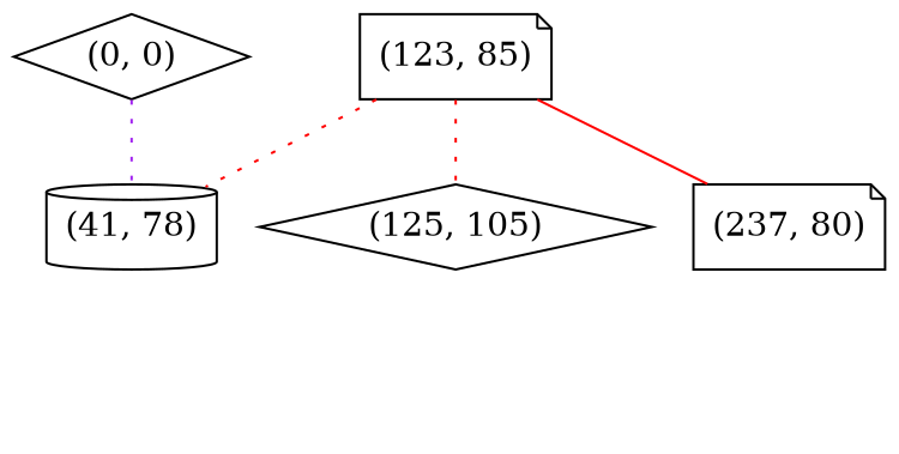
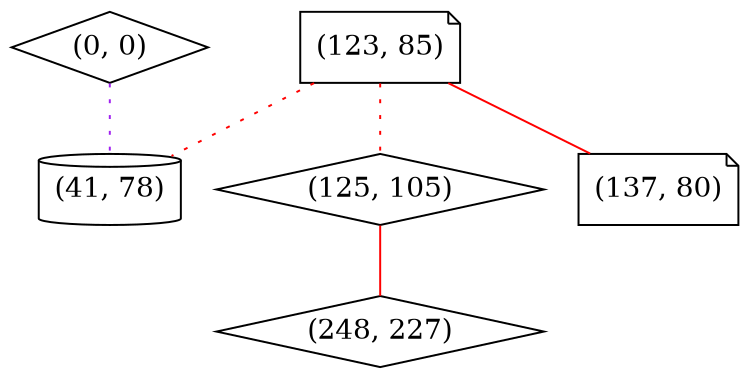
  graph {
    node [shape=diamond]
    edge [color=red style=dotted weight=1]
    "(41, 78)" [shape=cylinder]
    "(0, 0)"
    "(125, 105)"
+   "(248, 227)"
    "(123, 85)" [shape=note]
-   "(237, 80)" [shape=note]
+   "(237, 80)" [shape=note label="(137, 80)"]
    "(0, 0)" -- "(41, 78)" [color=purple weight=4]
+   "(125, 105)" -- "(248, 227)" [style=solid]
    "(123, 85)" -- "(41, 78)"
    "(123, 85)" -- "(125, 105)"
    "(123, 85)" -- "(237, 80)" [style=solid]
  }
